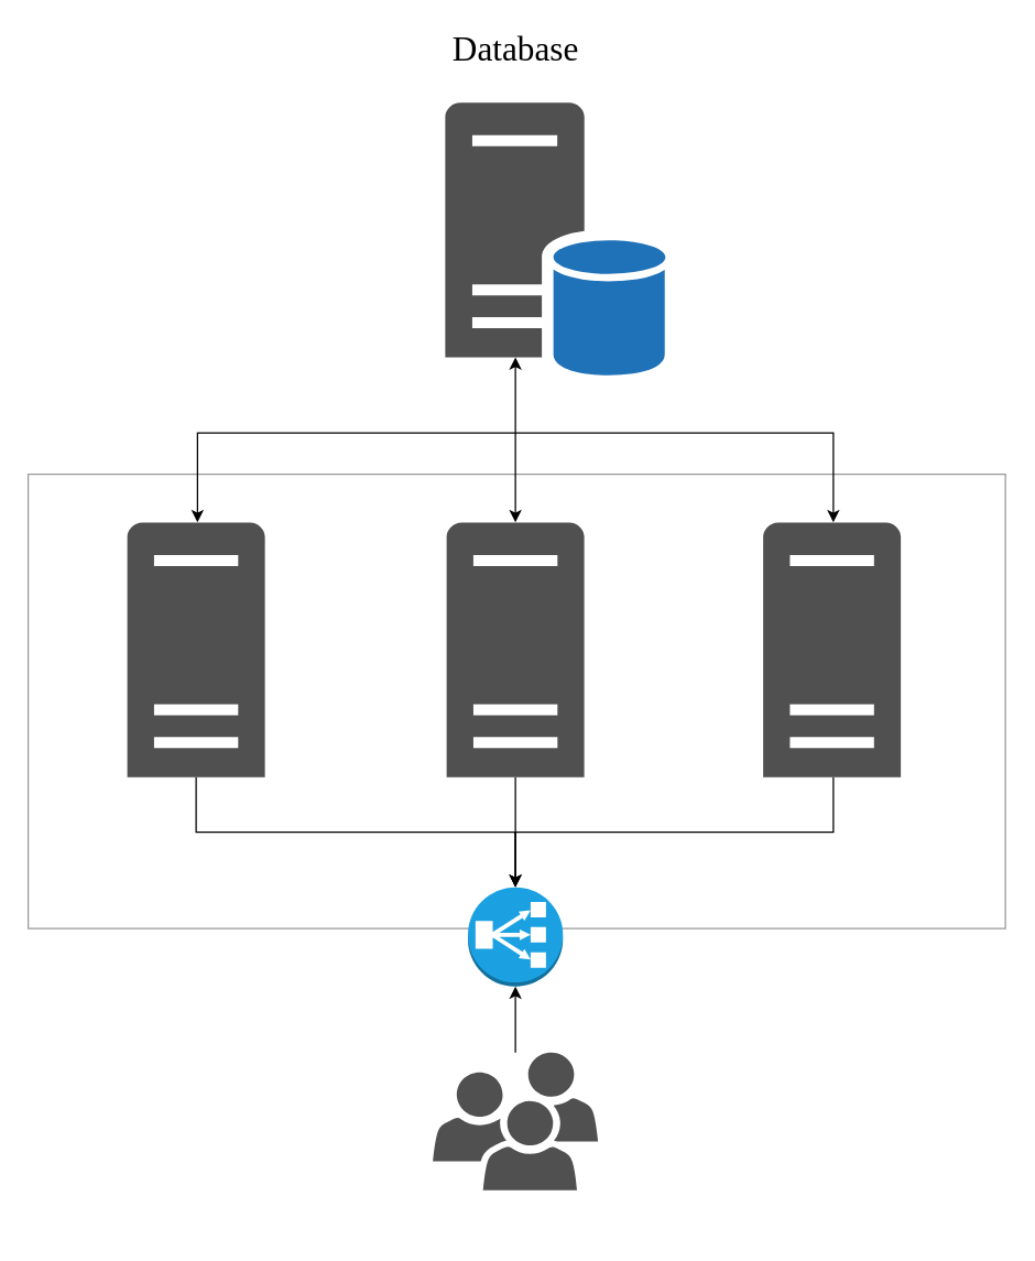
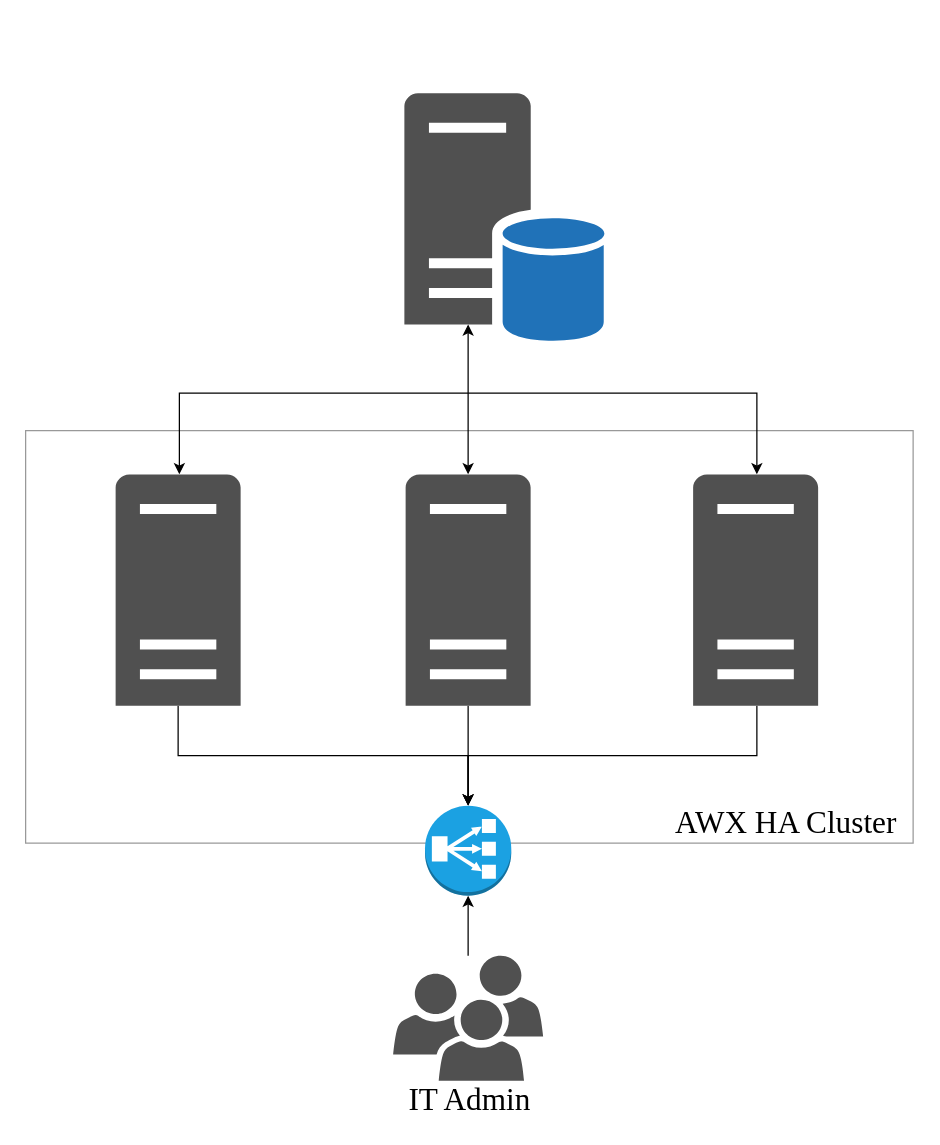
  <mxCell id="0" />
  <mxCell id="1" parent="0" />
  <mxCell id="2" style="edgeStyle=none;rounded=0;orthogonalLoop=1;jettySize=auto;html=1;exitX=0.5;exitY=1;exitDx=0;exitDy=0;fontColor=#000000;" edge="1" parent="1" source="3" target="16"><mxGeometry relative="1" as="geometry" /></mxCell>
  <mxCell id="3" value="" style="rounded=0;whiteSpace=wrap;html=1;labelBackgroundColor=#FFFFFF;sketch=0;fontColor=#000000;strokeColor=#999999;" vertex="1" parent="1"><mxGeometry x="20" y="344" width="710" height="330" as="geometry" /></mxCell>
  <mxCell id="4" value="" style="shadow=0;dashed=0;html=1;strokeColor=none;fillColor=#505050;labelPosition=center;verticalLabelPosition=bottom;verticalAlign=top;outlineConnect=0;align=center;shape=mxgraph.office.databases.database_server_blue;" vertex="1" parent="1"><mxGeometry x="323" y="74" width="160" height="200" as="geometry" /></mxCell>
  <mxCell id="5" style="edgeStyle=orthogonalEdgeStyle;rounded=0;orthogonalLoop=1;jettySize=auto;html=1;entryX=0.5;entryY=0;entryDx=0;entryDy=0;entryPerimeter=0;fontColor=#000000;" edge="1" parent="1" source="7" target="24"><mxGeometry relative="1" as="geometry"><Array as="points"><mxPoint x="142" y="604" /><mxPoint x="374" y="604" /></Array></mxGeometry></mxCell>
  <mxCell id="6" style="edgeStyle=orthogonalEdgeStyle;rounded=0;orthogonalLoop=1;jettySize=auto;html=1;fontColor=#000000;endArrow=none;endFill=0;startArrow=classic;startFill=1;" edge="1" parent="1"><mxGeometry relative="1" as="geometry"><mxPoint x="374" y="314" as="targetPoint" /><mxPoint x="143" y="379" as="sourcePoint" /><Array as="points"><mxPoint x="143" y="314" /></Array></mxGeometry></mxCell>
  <mxCell id="7" value="" style="pointerEvents=1;shadow=0;dashed=0;html=1;strokeColor=none;fillColor=#505050;labelPosition=center;verticalLabelPosition=bottom;verticalAlign=top;outlineConnect=0;align=center;shape=mxgraph.office.servers.server_generic;" vertex="1" parent="1"><mxGeometry x="92" y="379" width="100" height="185" as="geometry" /></mxCell>
  <mxCell id="8" value="" style="shape=image;html=1;verticalAlign=top;verticalLabelPosition=bottom;labelBackgroundColor=#ffffff;imageAspect=0;aspect=fixed;image=https://cdn1.iconfinder.com/data/icons/Futurosoft%20Icons%200.5.2/128x128/apps/redhat.png" vertex="1" parent="1"><mxGeometry x="303" y="54" width="60" height="60" as="geometry" /></mxCell>
  <mxCell id="9" style="edgeStyle=none;rounded=0;orthogonalLoop=1;jettySize=auto;html=1;entryX=0.5;entryY=1;entryDx=0;entryDy=0;entryPerimeter=0;fontColor=#000000;" edge="1" parent="1" source="10" target="24"><mxGeometry relative="1" as="geometry" /></mxCell>
  <mxCell id="10" value="" style="pointerEvents=1;shadow=0;dashed=0;html=1;strokeColor=none;fillColor=#505050;labelPosition=center;verticalLabelPosition=bottom;verticalAlign=top;outlineConnect=0;align=center;shape=mxgraph.office.users.users;" vertex="1" parent="1"><mxGeometry x="314" y="764" width="120" height="100" as="geometry" /></mxCell>
  <mxCell id="11" value="" style="shape=image;verticalLabelPosition=bottom;verticalAlign=top;imageAspect=0;image=https://upload.wikimedia.org/wikipedia/commons/thumb/2/29/Postgresql_elephant.svg/1200px-Postgresql_elephant.svg.png;labelBackgroundColor=#FFFFFF;fontColor=#000000;" vertex="1" parent="1"><mxGeometry x="408.5" y="209" width="65" height="60" as="geometry" /></mxCell>
  <mxCell id="12" value="" style="shape=image;html=1;verticalAlign=top;verticalLabelPosition=bottom;labelBackgroundColor=#ffffff;imageAspect=0;aspect=fixed;image=https://cdn1.iconfinder.com/data/icons/Futurosoft%20Icons%200.5.2/128x128/apps/redhat.png" vertex="1" parent="1"><mxGeometry x="71" y="364" width="60" height="60" as="geometry" /></mxCell>
  <mxCell id="13" value="" style="shape=image;verticalLabelPosition=bottom;verticalAlign=top;imageAspect=0;image=https://newsofttraining.com/wp-content/uploads/2019/08/ansible-logo.png;labelBackgroundColor=#FFFFFF;fontColor=#000000;snapToPoint=1;connectable=0;" vertex="1" parent="1"><mxGeometry x="133" y="494" width="110" height="110" as="geometry" /></mxCell>
  <mxCell id="14" style="edgeStyle=orthogonalEdgeStyle;rounded=0;orthogonalLoop=1;jettySize=auto;html=1;entryX=0.5;entryY=0;entryDx=0;entryDy=0;entryPerimeter=0;fontColor=#000000;" edge="1" parent="1" source="16" target="24"><mxGeometry relative="1" as="geometry" /></mxCell>
  <mxCell id="15" style="edgeStyle=orthogonalEdgeStyle;rounded=0;orthogonalLoop=1;jettySize=auto;html=1;fontColor=#000000;startArrow=classic;startFill=1;" edge="1" parent="1"><mxGeometry relative="1" as="geometry"><mxPoint x="374" y="379" as="sourcePoint" /><mxPoint x="374" y="259" as="targetPoint" /><Array as="points" /></mxGeometry></mxCell>
  <mxCell id="16" value="" style="pointerEvents=1;shadow=0;dashed=0;html=1;strokeColor=none;fillColor=#505050;labelPosition=center;verticalLabelPosition=bottom;verticalAlign=top;outlineConnect=0;align=center;shape=mxgraph.office.servers.server_generic;" vertex="1" parent="1"><mxGeometry x="324" y="379" width="100" height="185" as="geometry" /></mxCell>
  <mxCell id="17" value="" style="shape=image;html=1;verticalAlign=top;verticalLabelPosition=bottom;labelBackgroundColor=#ffffff;imageAspect=0;aspect=fixed;image=https://cdn1.iconfinder.com/data/icons/Futurosoft%20Icons%200.5.2/128x128/apps/redhat.png" vertex="1" parent="1"><mxGeometry x="303" y="364" width="60" height="60" as="geometry" /></mxCell>
  <mxCell id="18" value="" style="shape=image;verticalLabelPosition=bottom;verticalAlign=top;imageAspect=0;image=https://newsofttraining.com/wp-content/uploads/2019/08/ansible-logo.png;labelBackgroundColor=#FFFFFF;fontColor=#000000;" vertex="1" parent="1"><mxGeometry x="364" y="494" width="110" height="110" as="geometry" /></mxCell>
  <mxCell id="19" style="edgeStyle=orthogonalEdgeStyle;rounded=0;orthogonalLoop=1;jettySize=auto;html=1;fontColor=#000000;" edge="1" parent="1"><mxGeometry relative="1" as="geometry"><mxPoint x="374" y="644" as="targetPoint" /><mxPoint x="605" y="564" as="sourcePoint" /><Array as="points"><mxPoint x="605" y="604" /><mxPoint x="374" y="604" /></Array></mxGeometry></mxCell>
  <mxCell id="20" style="edgeStyle=orthogonalEdgeStyle;rounded=0;orthogonalLoop=1;jettySize=auto;html=1;fontColor=#000000;endArrow=none;endFill=0;startArrow=classic;startFill=1;" edge="1" parent="1"><mxGeometry relative="1" as="geometry"><mxPoint x="605" y="379" as="sourcePoint" /><mxPoint x="374" y="314" as="targetPoint" /><Array as="points"><mxPoint x="605" y="314" /><mxPoint x="404" y="314" /></Array></mxGeometry></mxCell>
  <mxCell id="21" value="" style="pointerEvents=1;shadow=0;dashed=0;html=1;strokeColor=none;fillColor=#505050;labelPosition=center;verticalLabelPosition=bottom;verticalAlign=top;outlineConnect=0;align=center;shape=mxgraph.office.servers.server_generic;" vertex="1" parent="1"><mxGeometry x="554" y="379" width="100" height="185" as="geometry" /></mxCell>
  <mxCell id="22" value="" style="shape=image;html=1;verticalAlign=top;verticalLabelPosition=bottom;labelBackgroundColor=#ffffff;imageAspect=0;aspect=fixed;image=https://cdn1.iconfinder.com/data/icons/Futurosoft%20Icons%200.5.2/128x128/apps/redhat.png" vertex="1" parent="1"><mxGeometry x="533" y="364" width="60" height="60" as="geometry" /></mxCell>
  <mxCell id="23" value="" style="shape=image;verticalLabelPosition=bottom;verticalAlign=top;imageAspect=0;image=https://newsofttraining.com/wp-content/uploads/2019/08/ansible-logo.png;labelBackgroundColor=#FFFFFF;fontColor=#000000;" vertex="1" parent="1"><mxGeometry x="593" y="494" width="110" height="110" as="geometry" /></mxCell>
  <mxCell id="24" value="" style="outlineConnect=0;dashed=0;verticalLabelPosition=bottom;verticalAlign=top;align=center;html=1;shape=mxgraph.aws3.classic_load_balancer;labelBackgroundColor=#FFFFFF;sketch=0;fillColor=#1ba1e2;strokeColor=#006EAF;fontColor=#ffffff;shadow=0;" vertex="1" parent="1"><mxGeometry x="339.5" y="644" width="69" height="72" as="geometry" /></mxCell>
- <mxCell id="27" value="&lt;font face=&quot;Tahoma&quot;&gt;&lt;span style=&quot;font-size: 25px&quot;&gt;Database&lt;br&gt;&lt;/span&gt;&lt;/font&gt;" style="text;html=1;resizable=0;autosize=1;align=center;verticalAlign=middle;points=[];fillColor=none;strokeColor=none;rounded=0;shadow=0;labelBackgroundColor=#FFFFFF;sketch=0;fontColor=#000000;" vertex="1" parent="1"><mxGeometry x="314" y="20" width="120" height="30" as="geometry" /></mxCell>
+ <mxCell id="25" value="&lt;font face=&quot;Tahoma&quot; style=&quot;font-size: 25px&quot;&gt;IT Admin&lt;/font&gt;" style="text;html=1;resizable=0;autosize=1;align=center;verticalAlign=middle;points=[];fillColor=none;strokeColor=none;rounded=0;shadow=0;labelBackgroundColor=#FFFFFF;sketch=0;fontColor=#000000;" vertex="1" parent="1"><mxGeometry x="315" y="864" width="120" height="30" as="geometry" /></mxCell>
+ <mxCell id="26" value="&lt;font face=&quot;Tahoma&quot; style=&quot;font-size: 25px&quot;&gt;AWX HA Cluster&lt;/font&gt;" style="text;html=1;resizable=0;autosize=1;align=center;verticalAlign=middle;points=[];fillColor=none;strokeColor=none;rounded=0;shadow=0;labelBackgroundColor=#FFFFFF;sketch=0;fontColor=#000000;" vertex="1" parent="1"><mxGeometry x="533" y="642" width="190" height="30" as="geometry" /></mxCell>
